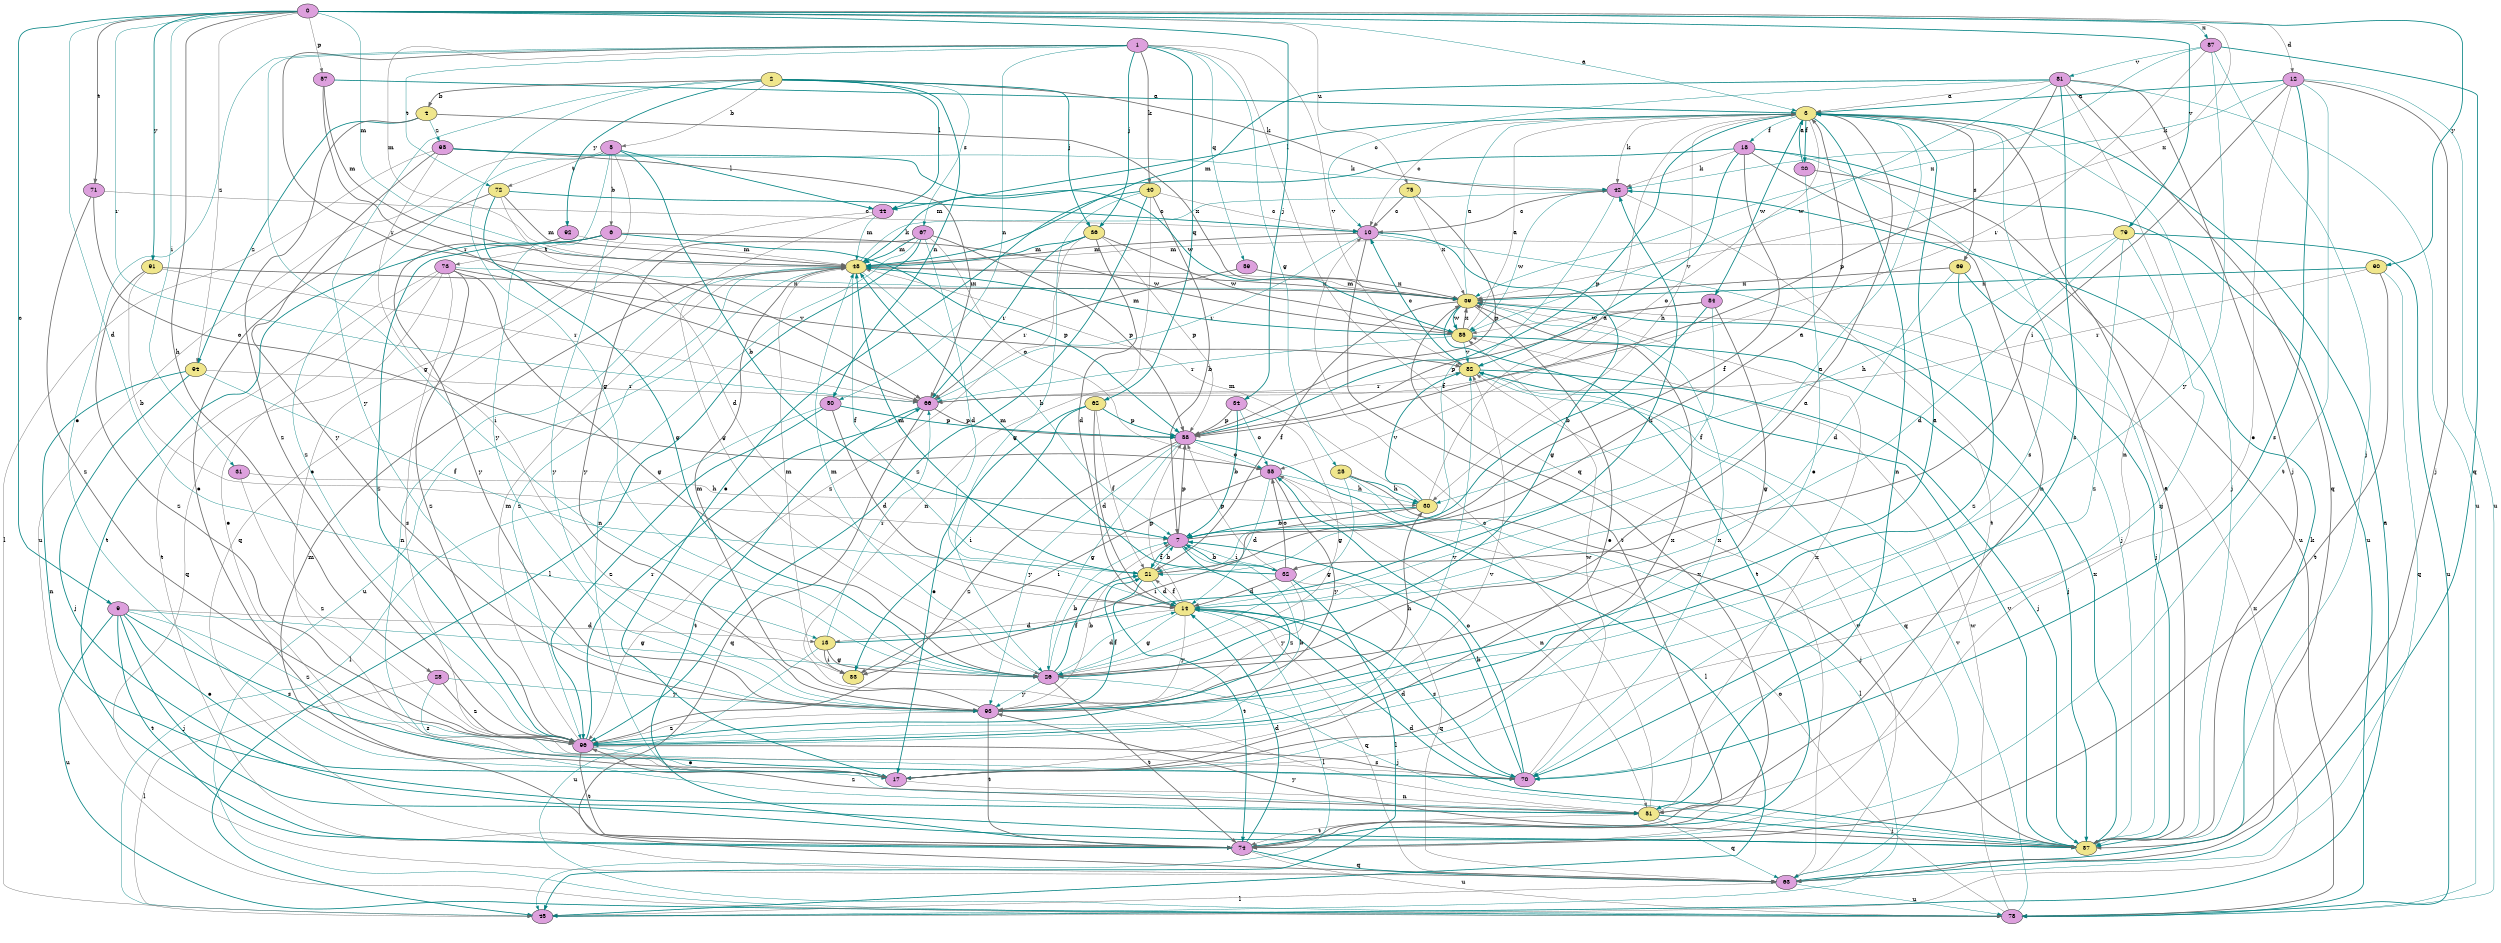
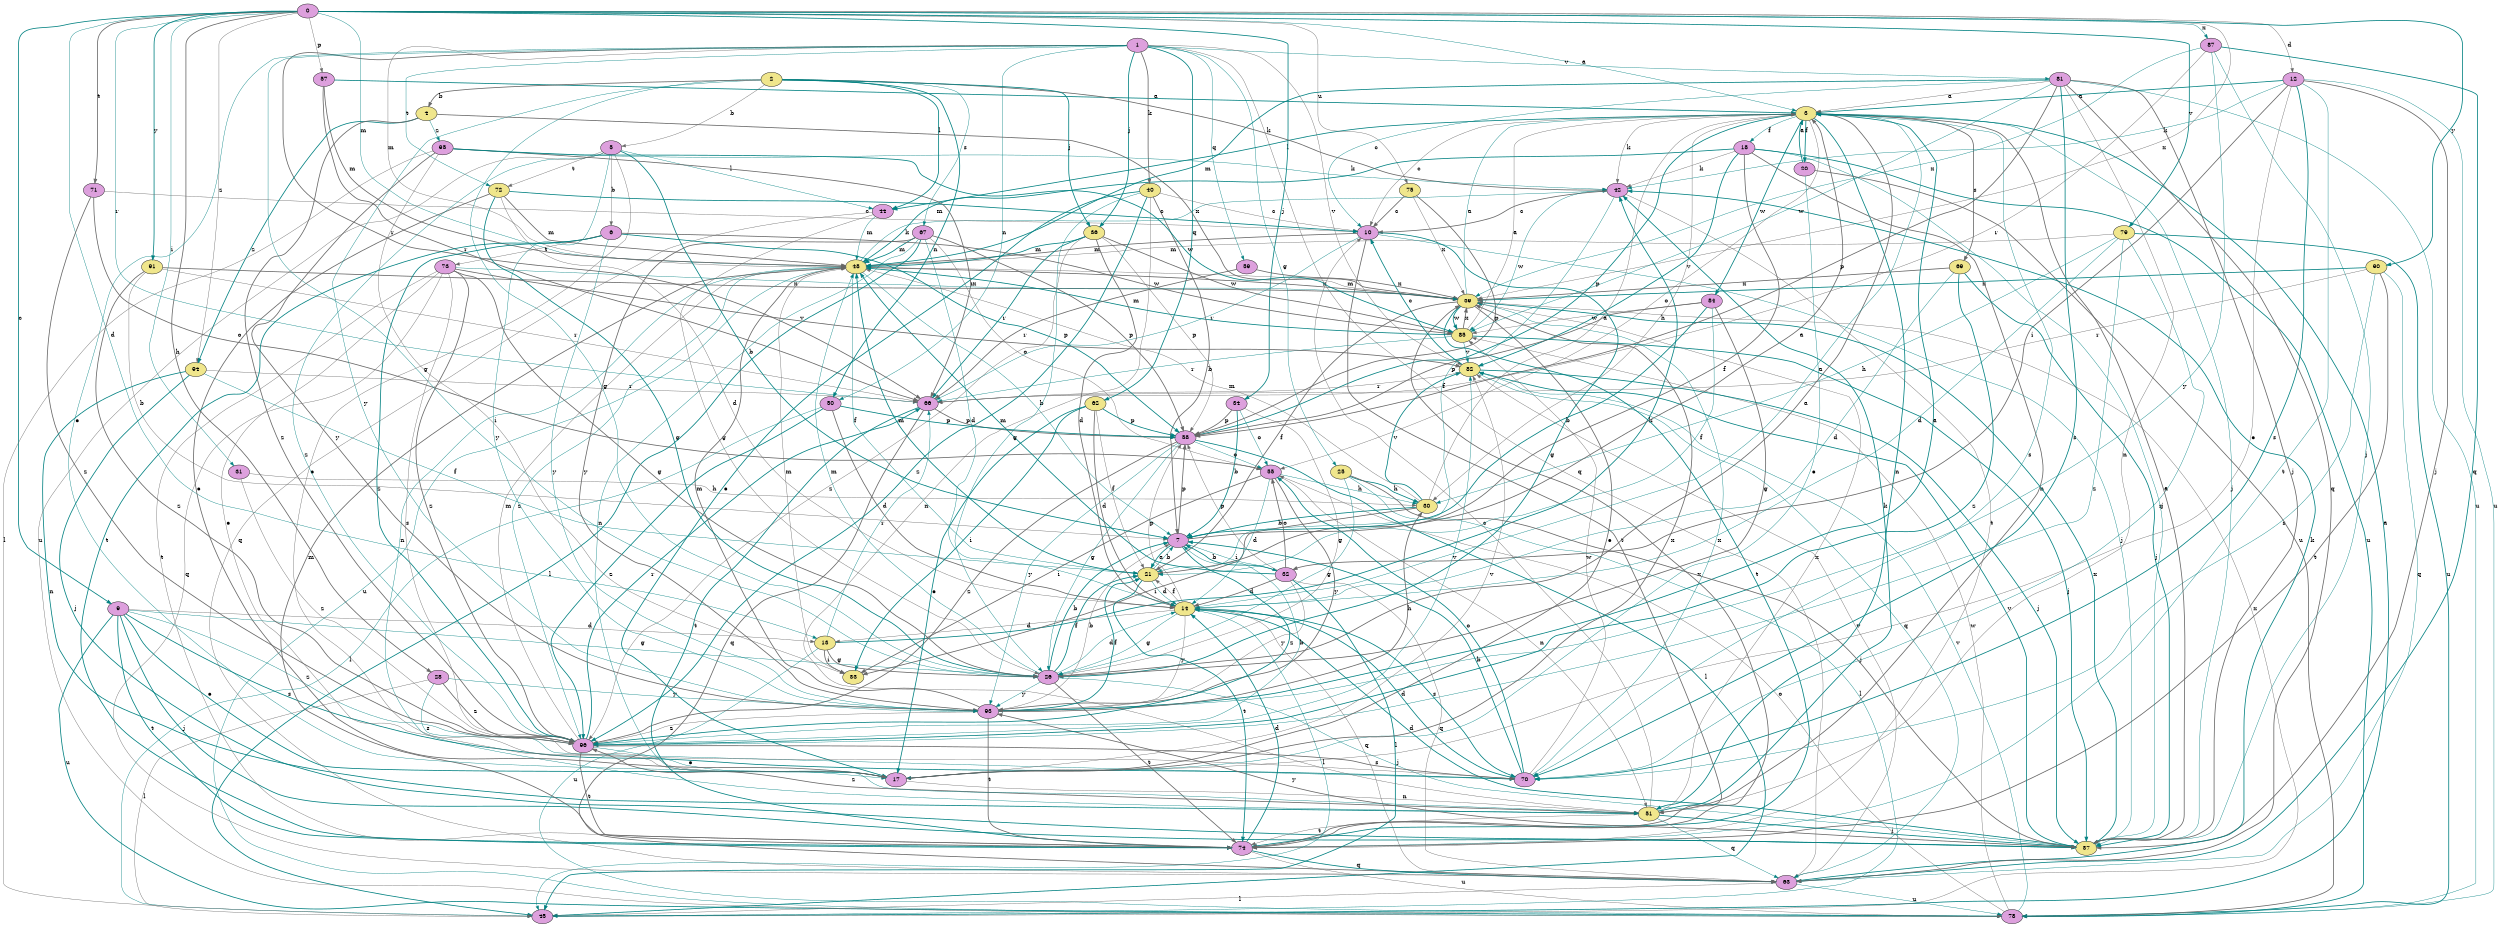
  strict digraph {
    node [fillcolor=plum style=filled]
    edge [color=teal style=solid]
    3 [fillcolor=khaki]
    0
    9
    12
    13 [fillcolor=khaki]
    28
    31
    34
    48 [fillcolor=khaki]
    57
    66
    71
    75 [fillcolor=khaki]
    79 [fillcolor=khaki]
    87
    n16 [fillcolor=khaki label=39]
    90 [fillcolor=khaki]
    91 [fillcolor=khaki]
    94 [fillcolor=khaki]
    42
    44
    10
    18
    20
    30 [fillcolor=khaki]
    37 [fillcolor=khaki]
    51 [fillcolor=khaki]
    55
    58
    69 [fillcolor=khaki]
    70
    84
    17
    26
    96
    78
    74
    32
    33 [fillcolor=khaki]
    93
    45
    7
    21 [fillcolor=khaki]
    63
    14 [fillcolor=khaki]
    85 [fillcolor=khaki]
    1
    25 [fillcolor=khaki]
    36 [fillcolor=khaki]
    40 [fillcolor=khaki]
    50
    59
    62 [fillcolor=khaki]
    72 [fillcolor=khaki]
    81
    82 [fillcolor=khaki]
    2 [fillcolor=khaki]
    4 [fillcolor=khaki]
    5
    67
-   92
    95
    6
    73
    3 -> 42 [color=gray40 label=k]
    3 -> 44 [label=l style=bold]
    3 -> 10 [color=gray40 label=c]
    3 -> 18 [label=f]
    3 -> 20 [label=f style=bold]
    3 -> 30 [color=gray40 label=h]
    3 -> 37 [label=j]
    3 -> 51 [label=n style=bold]
    3 -> 55 [color=gray40 label=o]
    3 -> 58 [label=p style=bold]
    3 -> 69 [color=gray40 label=s style=bold]
    3 -> 70 [label=s]
    3 -> 84 [label=w style=bold]
    0 -> 3 [label=a]
    0 -> 9 [label=c style=bold]
    0 -> 12 [color=gray40 label=d]
    0 -> 13 [label=d]
    0 -> 28 [color=gray40 label=h style=bold]
    0 -> 31 [label=i]
    0 -> 34 [label=j style=bold]
    0 -> 48 [label=m]
    0 -> 57 [color=gray40 label=p]
    0 -> 66 [label=r]
    0 -> 71 [color=gray40 label=t style=bold]
    0 -> 75 [color=gray40 label=u]
    0 -> 79 [label=v style=bold]
    0 -> 87 [label=x]
    0 -> n16 [color=gray40 label=x]
    0 -> 90 [label=y style=bold]
    0 -> 91 [label=y style=bold]
    0 -> 94 [color=gray40 label=z]
    9 -> 13 [color=gray40 label=d]
    9 -> 37 [label=j style=bold]
    9 -> 70 [label=s style=bold]
    9 -> 17 [label=e style=bold]
    9 -> 26 [label=g]
    9 -> 96 [label=z]
    9 -> 78 [label=u style=bold]
    9 -> 74 [label=t style=bold]
    12 -> 3 [label=a style=bold]
    12 -> 42 [label=k]
    12 -> 37 [color=gray40 label=j style=bold]
    12 -> 70 [label=s style=bold]
    12 -> 17 [color=gray40 label=e]
    12 -> 78 [label=u]
    12 -> 74 [label=t]
    12 -> 32 [color=gray40 label=i style=bold]
    13 -> 66 [label=r]
    13 -> 42 [label=k style=bold]
    13 -> 26 [color=gray40 label=g style=bold]
    13 -> 78 [label=u]
    13 -> 33 [color=gray40 label=i style=bold]
    28 -> 70 [label=s]
    28 -> 96 [color=gray40 label=z style=bold]
    28 -> 93 [label=y]
    28 -> 45 [color=gray40 label=l]
    31 -> 30 [color=gray40 label=h]
    31 -> 96 [color=gray40 label=z]
    34 -> 55 [label=o]
    34 -> 58 [color=gray40 label=p style=bold]
    34 -> 26 [color=gray40 label=g]
    34 -> 7 [label=b style=bold]
    48 -> n16 [color=gray40 label=x style=bold]
    48 -> 42 [label=k]
    48 -> 51 [label=n]
    48 -> 96 [label=z]
    48 -> 78 [label=u]
    48 -> 7 [label=b]
    48 -> 21 [label=f]
    57 -> 3 [label=a style=bold]
    57 -> 48 [color=gray40 label=m style=bold]
    57 -> 66 [color=gray40 label=r style=bold]
    66 -> 58 [color=gray40 label=p style=bold]
    66 -> 74 [label=t style=bold]
    66 -> 63 [color=gray40 label=q style=bold]
    71 -> 10 [color=gray40 label=c]
    71 -> 55 [color=gray40 label=o style=bold]
    71 -> 96 [color=gray40 label=z style=bold]
    75 -> n16 [color=gray40 label=x]
    75 -> 10 [color=gray40 label=c style=bold]
    75 -> 58 [color=gray40 label=p style=bold]
    79 -> 48 [color=gray40 label=m]
    79 -> 30 [label=h]
    79 -> 70 [label=s]
    79 -> 96 [label=z]
    79 -> 78 [label=u style=bold]
    79 -> 14 [label=d]
    87 -> 66 [color=gray40 label=r]
    87 -> n16 [label=x]
    87 -> 37 [label=j]
    87 -> 93 [label=y]
    87 -> 63 [label=q style=bold]
    n16 -> 3 [label=a]
    n16 -> 48 [color=gray40 label=m]
    n16 -> 17 [color=gray40 label=e style=bold]
    n16 -> 74 [label=t style=bold]
    n16 -> 21 [color=gray40 label=f style=bold]
    n16 -> 85 [label=w style=bold]
    90 -> 66 [color=gray40 label=r]
    90 -> n16 [label=x style=bold]
+   90 -> 70 [label=s]
    90 -> 74 [color=gray40 label=t style=bold]
    90 -> 63 [label=q]
    91 -> 66 [color=gray40 label=r]
    91 -> n16 [color=gray40 label=x style=bold]
    91 -> 96 [color=gray40 label=z style=bold]
    91 -> 7 [color=gray40 label=b]
    94 -> 66 [color=gray40 label=r]
    94 -> 37 [label=j style=bold]
    94 -> 51 [label=n style=bold]
    94 -> 21 [label=f]
    42 -> 10 [color=gray40 label=c style=bold]
    42 -> 74 [color=gray40 label=t]
    42 -> 21 [label=f]
    42 -> 85 [label=w]
    44 -> 48 [label=m]
    44 -> 26 [color=gray40 label=g]
    44 -> 63 [color=gray40 label=q]
    10 -> 48 [color=gray40 label=m style=bold]
    10 -> 66 [label=r]
    10 -> 37 [label=j]
    10 -> 26 [label=g style=bold]
    10 -> 74 [color=gray40 label=t style=bold]
    18 -> 48 [label=m style=bold]
    18 -> 42 [color=gray40 label=k]
    18 -> 37 [label=j]
    18 -> 51 [color=gray40 label=n style=bold]
    18 -> 78 [label=u style=bold]
    18 -> 21 [color=gray40 label=f style=bold]
    18 -> 82 [label=v style=bold]
    20 -> 3 [label=a style=bold]
    20 -> 17 [label=e]
    20 -> 78 [color=gray40 label=u style=bold]
    30 -> 3 [color=gray40 label=a]
    30 -> 48 [color=gray40 label=m]
    30 -> 33 [color=gray40 label=i style=bold]
    30 -> 7 [label=b style=bold]
    30 -> 82 [label=v style=bold]
    37 -> 3 [color=gray40 label=a style=bold]
    37 -> n16 [label=x style=bold]
    37 -> 93 [color=gray40 label=y style=bold]
    37 -> 14 [label=d style=bold]
    37 -> 82 [label=v style=bold]
    51 -> n16 [color=gray40 label=x]
+   51 -> 42 [label=k style=bold]
    51 -> 10 [color=gray40 label=c]
    51 -> 37 [label=j style=bold]
    51 -> 96 [color=gray40 label=z style=bold]
    51 -> 74 [color=gray40 label=t]
    51 -> 63 [label=q]
    55 -> 30 [label=h]
    55 -> 51 [color=gray40 label=n]
    55 -> 33 [color=gray40 label=i style=bold]
    55 -> 93 [color=gray40 label=y style=bold]
    55 -> 14 [label=d]
    58 -> 55 [label=o]
    58 -> 26 [label=g]
    58 -> 96 [color=gray40 label=z style=bold]
    58 -> 93 [label=y]
    58 -> 45 [label=l style=bold]
    69 -> n16 [color=gray40 label=x style=bold]
    69 -> 37 [label=j style=bold]
    69 -> 96 [label=z style=bold]
    69 -> 14 [label=d]
    70 -> n16 [label=x]
    70 -> 55 [label=o style=bold]
    70 -> 7 [label=b style=bold]
    70 -> 14 [label=d style=bold]
    70 -> 85 [color=gray40 label=w]
    84 -> 58 [color=gray40 label=p style=bold]
    84 -> 26 [color=gray40 label=g style=bold]
    84 -> 7 [label=b style=bold]
    84 -> 21 [label=f]
    84 -> 85 [color=gray40 label=w]
    17 -> n16 [color=gray40 label=x style=bold]
    17 -> 51 [color=gray40 label=n]
    17 -> 82 [color=gray40 label=v]
    26 -> 3 [color=gray40 label=a style=bold]
    26 -> 48 [label=m]
    26 -> 37 [label=j]
    26 -> 74 [color=gray40 label=t style=bold]
    26 -> 93 [label=y]
-   26 -> 7 [label=b]
+   26 -> 7 [label=b style=bold]
    26 -> 21 [label=f style=bold]
    26 -> 14 [label=d]
    96 -> 48 [color=gray40 label=m]
    96 -> 66 [label=r style=bold]
    96 -> 70 [color=gray40 label=s style=bold]
    96 -> 17 [label=e]
    96 -> 74 [color=gray40 label=t style=bold]
    96 -> 7 [label=b]
    96 -> 82 [label=v]
    78 -> 55 [color=gray40 label=o]
    78 -> 85 [color=gray40 label=w]
    78 -> 82 [label=v]
    74 -> 48 [color=gray40 label=m style=bold]
    74 -> n16 [color=gray40 label=x style=bold]
    74 -> 78 [color=gray40 label=u]
    74 -> 63 [label=q style=bold]
    74 -> 14 [label=d style=bold]
    32 -> 48 [label=m style=bold]
    32 -> 55 [color=gray40 label=o style=bold]
    32 -> 58 [color=gray40 label=p]
    32 -> 93 [color=gray40 label=y]
    32 -> 45 [label=l style=bold]
    32 -> 7 [label=b style=bold]
    32 -> 63 [color=gray40 label=q]
    32 -> 14 [color=gray40 label=d style=bold]
    33 -> 48 [color=gray40 label=m]
    93 -> 3 [label=a style=bold]
    93 -> 48 [color=gray40 label=m style=bold]
    93 -> 30 [color=gray40 label=h style=bold]
    93 -> 96 [color=gray40 label=z]
    93 -> 74 [color=gray40 label=t style=bold]
    93 -> 7 [color=gray40 label=b]
    93 -> 21 [label=f style=bold]
    45 -> 3 [label=a style=bold]
    45 -> n16 [color=gray40 label=x]
    7 -> 3 [color=gray40 label=a style=bold]
    7 -> 58 [color=gray40 label=p style=bold]
    7 -> 96 [label=z style=bold]
    7 -> 32 [label=i]
-   7 -> 21 [label=f style=bold]
+   7 -> 21 [label=a style=bold]
    21 -> 48 [label=m style=bold]
    21 -> 74 [label=t style=bold]
    21 -> 7 [label=b]
    21 -> 14 [label=d]
    63 -> 42 [label=k style=bold]
    63 -> 78 [label=u]
    63 -> 45 [color=gray40 label=l]
    63 -> 82 [color=gray40 label=v]
    14 -> 3 [label=a]
    14 -> 13 [color=gray40 label=d]
    14 -> 58 [color=gray40 label=p]
    14 -> 70 [label=s style=bold]
    14 -> 26 [label=g]
    14 -> 93 [color=gray40 label=y]
    14 -> 45 [label=l]
    14 -> 21 [color=gray40 label=f]
    14 -> 63 [color=gray40 label=q]
    85 -> 3 [color=gray40 label=a]
    85 -> 48 [label=m style=bold]
    85 -> 66 [label=r]
    85 -> n16 [color=gray40 label=x style=bold]
    85 -> 37 [label=j style=bold]
    85 -> 82 [label=v]
    1 -> 48 [color=gray40 label=m]
    1 -> 66 [color=gray40 label=r style=bold]
    1 -> 17 [label=e]
    1 -> 26 [label=g]
    1 -> 63 [color=gray40 label=q]
    1 -> 25 [label=g]
    1 -> 36 [label=j style=bold]
    1 -> 40 [color=gray40 label=k style=bold]
    1 -> 50 [label=n]
    1 -> 59 [label=q]
    1 -> 62 [label=q style=bold]
    1 -> 72 [label=t]
-   87 -> 81 [label=v]
+   1 -> 81 [label=v]
    1 -> 82 [color=gray40 label=v]
    25 -> 30 [label=h style=bold]
    25 -> 37 [color=gray40 label=j style=bold]
    25 -> 26 [label=g]
    25 -> 45 [label=l]
    36 -> 48 [label=m style=bold]
    36 -> 66 [label=r style=bold]
    36 -> 58 [color=gray40 label=p]
    36 -> 96 [color=gray40 label=z]
    36 -> 14 [color=gray40 label=d style=bold]
    36 -> 85 [color=gray40 label=w style=bold]
    40 -> 10 [color=gray40 label=c]
    40 -> 51 [color=gray40 label=n]
    40 -> 17 [label=e style=bold]
    40 -> 26 [label=g]
    40 -> 96 [label=z style=bold]
    40 -> 7 [color=gray40 label=b style=bold]
    50 -> 58 [label=p style=bold]
    50 -> 96 [label=z style=bold]
    50 -> 45 [label=l]
    50 -> 14 [color=gray40 label=d style=bold]
    59 -> 66 [color=gray40 label=r style=bold]
    59 -> n16 [color=gray40 label=x style=bold]
    62 -> 58 [label=p style=bold]
    62 -> 17 [label=e style=bold]
    62 -> 33 [label=i style=bold]
    62 -> 21 [color=gray40 label=f]
    62 -> 14 [color=gray40 label=d style=bold]
    72 -> 48 [color=gray40 label=m style=bold]
    72 -> 10 [label=c style=bold]
    72 -> 17 [color=gray40 label=e style=bold]
    72 -> 26 [label=g style=bold]
    72 -> 14 [color=gray40 label=d]
    81 -> 3 [color=gray40 label=a]
    81 -> 48 [label=m style=bold]
    81 -> 10 [label=c]
    81 -> 37 [color=gray40 label=j style=bold]
    81 -> 51 [color=gray40 label=n]
    81 -> 58 [color=gray40 label=p style=bold]
    81 -> 70 [label=s style=bold]
    81 -> 78 [label=u]
    81 -> 63 [color=gray40 label=q style=bold]
    81 -> 85 [label=w]
    82 -> 66 [color=gray40 label=r]
    82 -> 10 [label=c style=bold]
    82 -> 37 [label=j style=bold]
    82 -> 63 [label=q]
    2 -> 42 [color=gray40 label=k style=bold]
    2 -> 44 [label=l style=bold]
    2 -> 26 [label=g]
    2 -> 93 [label=y]
    2 -> 36 [label=j style=bold]
    2 -> 50 [label=n style=bold]
    2 -> 4 [color=gray40 label=b style=bold]
    2 -> 5 [color=gray40 label=b]
    2 -> 67 [label=s]
-   2 -> 92 [label=y style=bold]
    4 -> n16 [color=gray40 label=x style=bold]
    4 -> 94 [label=z style=bold]
    4 -> 96 [color=gray40 label=z style=bold]
    4 -> 95 [label=z]
-   5 -> 44 [label=l style=bold]
+   5 -> 44 [label=l]
    5 -> 17 [color=gray40 label=e]
    5 -> 96 [label=z]
    5 -> 78 [color=gray40 label=u]
    5 -> 93 [label=y]
    5 -> 7 [label=b style=bold]
    5 -> 72 [color=gray40 label=t]
    5 -> 6 [color=gray40 label=b]
    67 -> 48 [label=m style=bold]
    67 -> 51 [label=n]
    67 -> 55 [color=gray40 label=o]
    67 -> 58 [color=gray40 label=p style=bold]
    67 -> 93 [color=gray40 label=y style=bold]
    67 -> 45 [label=l style=bold]
    67 -> 14 [label=d]
-   92 -> 48 [color=gray40 label=m]
-   92 -> 93 [color=gray40 label=y style=bold]
    95 -> 66 [color=gray40 label=r style=bold]
    95 -> 42 [label=k]
    95 -> 33 [color=gray40 label=i]
    95 -> 93 [color=gray40 label=y style=bold]
    95 -> 45 [color=gray40 label=l]
    95 -> 85 [label=w style=bold]
    6 -> 58 [label=p style=bold]
    6 -> 96 [label=z style=bold]
    6 -> 74 [label=t style=bold]
    6 -> 93 [label=y]
    6 -> 85 [color=gray40 label=w style=bold]
    6 -> 73 [color=gray40 label=t]
    73 -> n16 [label=x]
    73 -> 70 [color=gray40 label=s]
    73 -> 17 [color=gray40 label=e]
    73 -> 26 [color=gray40 label=g style=bold]
    73 -> 96 [color=gray40 label=z style=bold]
    73 -> 74 [color=gray40 label=t]
    73 -> 63 [color=gray40 label=q]
    73 -> 82 [color=gray40 label=v style=bold]
  }
